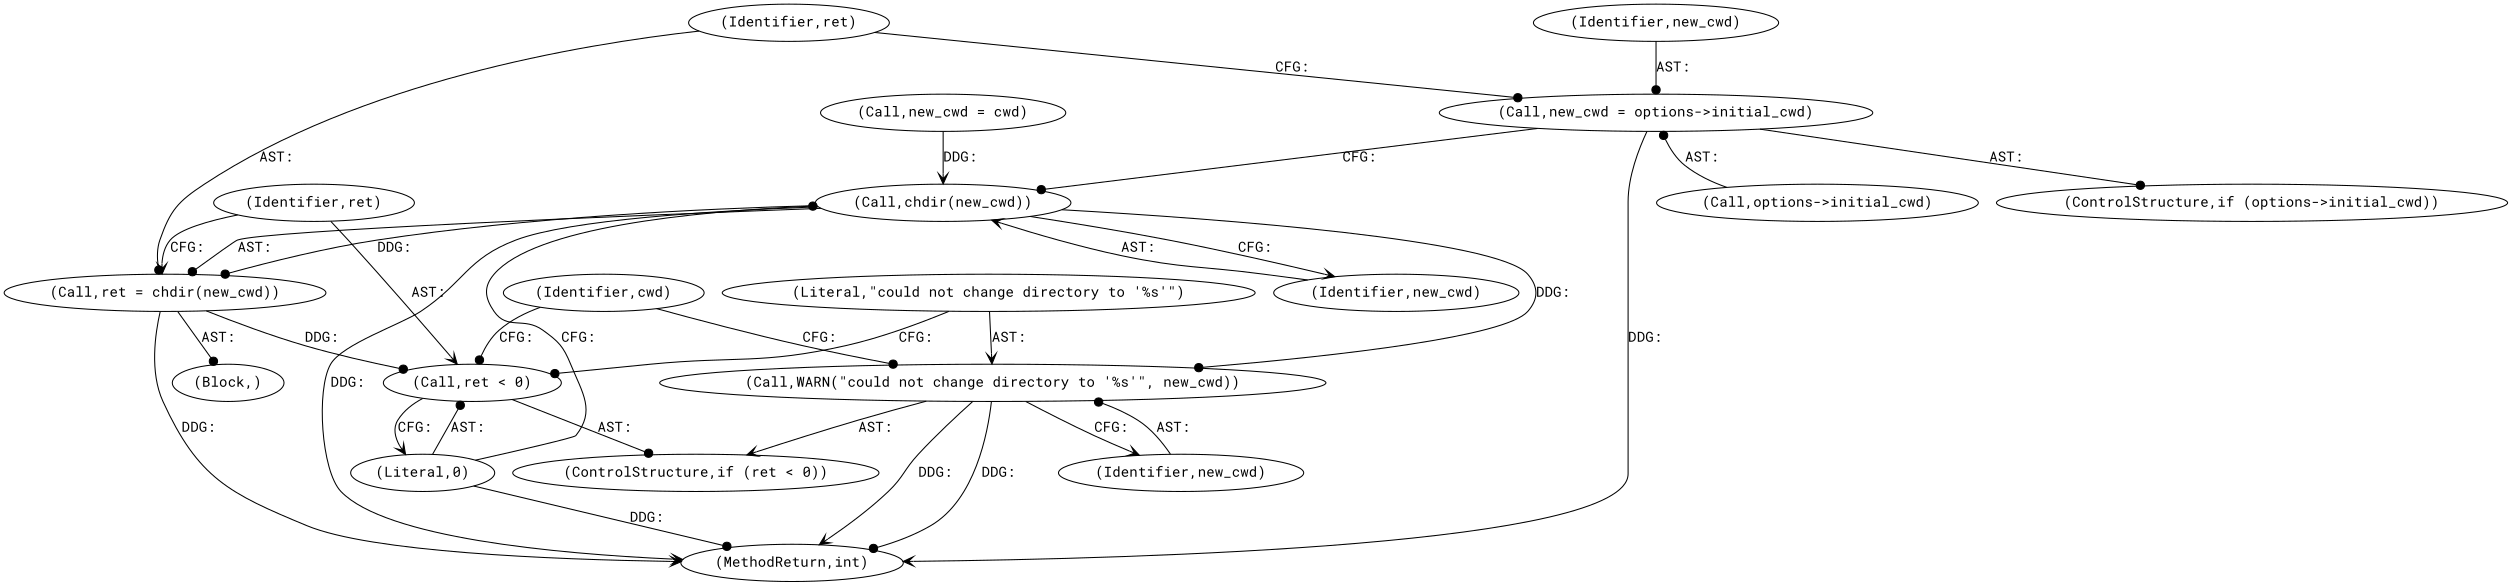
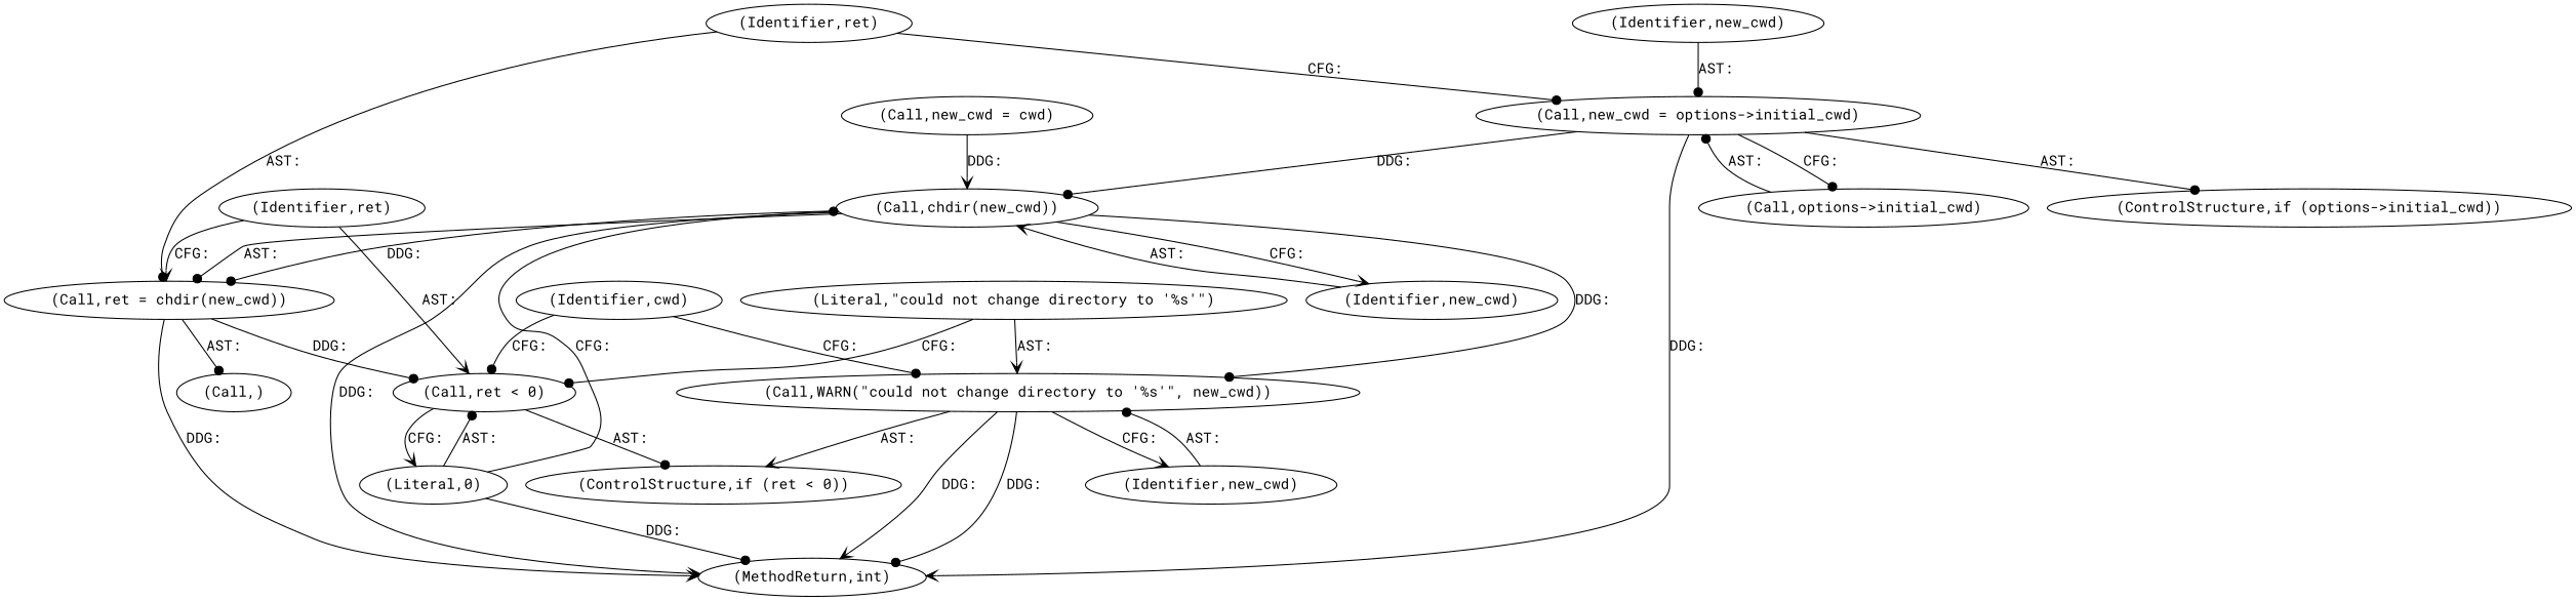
  digraph {
    fontname="Roboto Mono"
    node [fontname="Roboto Mono"]
    edge [arrowhead=dot fontname="Roboto Mono"]
    n1 [label="(Call,new_cwd = options->initial_cwd)"]
    n2 [label="(Call,chdir(new_cwd))"]
    n3 [label="(ControlStructure,if (options->initial_cwd))"]
    n4 [label="(Call,options->initial_cwd)"]
    n5 [label="(MethodReturn,int)"]
    n6 [label="(Call,ret = chdir(new_cwd))"]
    n7 [label="(Call,WARN(\"could not change directory to '%s'\", new_cwd))"]
    n8 [label="(Identifier,new_cwd)"]
    n9 [label="(Call,ret < 0)"]
-   n10 [label="(Block,)"]
+   n10 [label="(Call,)"]
    n11 [label="(ControlStructure,if (ret < 0))"]
    n12 [label="(Identifier,new_cwd)"]
    n13 [label="(Literal,0)"]
    n14 [label="(Literal,\"could not change directory to '%s'\")"]
    n15 [label="(Identifier,cwd)"]
    n16 [label="(Identifier,ret)"]
    n17 [label="(Call,new_cwd = cwd)"]
    n18 [label="(Identifier,ret)"]
    n19 [label="(Identifier,new_cwd)"]
-   n1 -> n2 [label="CFG: "]
+   n1 -> n2 [label="DDG: "]
    n1 -> n3 [label="AST: "]
+   n1 -> n4 [label="CFG: "]
    n1 -> n5 [arrowhead=vee label="DDG: "]
    n2 -> n5 [arrowhead=vee label="DDG: "]
    n2 -> n6 [label="AST: "]
    n2 -> n6 [label="DDG: "]
    n2 -> n7 [label="DDG: "]
    n2 -> n8 [arrowhead=vee label="CFG: "]
    n4 -> n1 [label="AST: "]
    n6 -> n5 [arrowhead=vee label="DDG: "]
    n6 -> n9 [label="DDG: "]
    n6 -> n10 [label="AST: "]
    n7 -> n5 [label="DDG: "]
    n7 -> n5 [arrowhead=vee label="DDG: "]
    n7 -> n11 [arrowhead=vee label="AST: "]
    n7 -> n12 [arrowhead=vee label="CFG: "]
    n8 -> n2 [arrowhead=vee label="AST: "]
    n9 -> n11 [label="AST: "]
    n9 -> n13 [arrowhead=vee label="CFG: "]
    n12 -> n7 [label="AST: "]
    n13 -> n2 [label="CFG: "]
    n13 -> n5 [label="DDG: "]
    n13 -> n9 [label="AST: "]
    n14 -> n7 [arrowhead=vee label="AST: "]
    n14 -> n9 [label="CFG: "]
    n15 -> n7 [label="CFG: "]
    n15 -> n9 [label="CFG: "]
    n16 -> n1 [label="CFG: "]
    n16 -> n6 [label="AST: "]
    n17 -> n2 [arrowhead=vee label="DDG: "]
    n18 -> n6 [arrowhead=vee label="CFG: "]
    n18 -> n9 [arrowhead=vee label="AST: "]
    n19 -> n1 [label="AST: "]
  }
